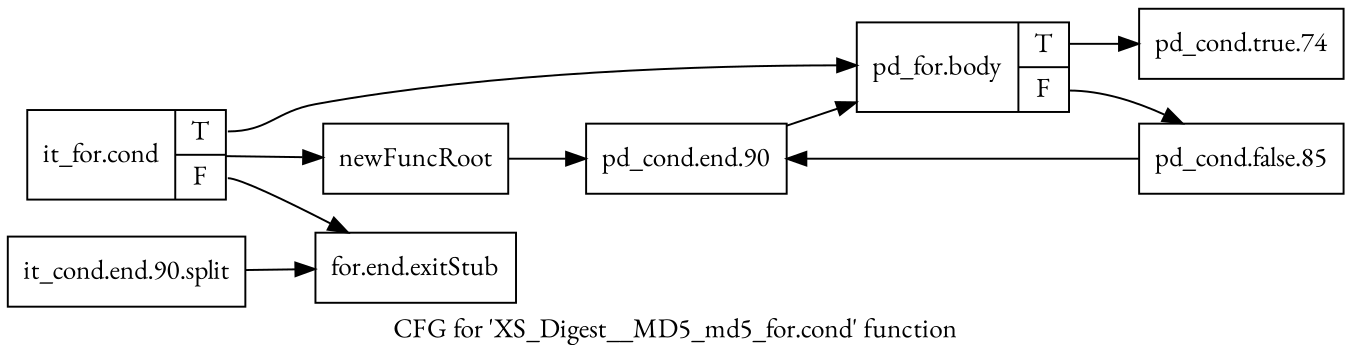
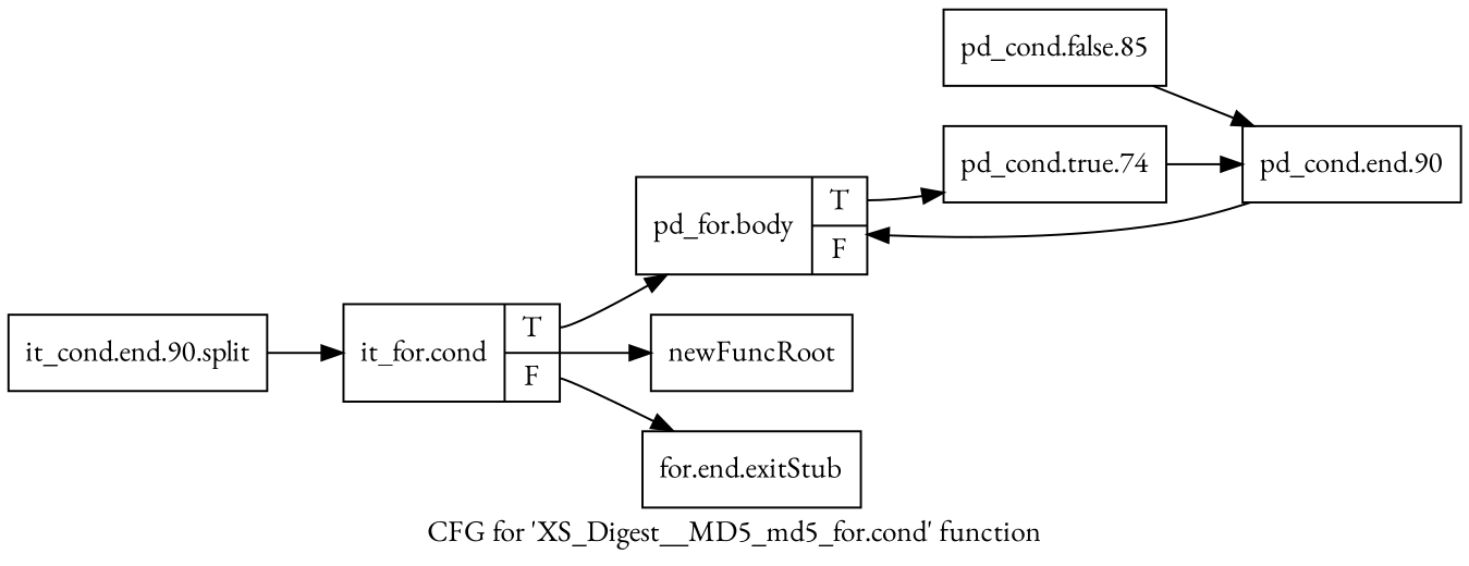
  digraph {
    fontname="EB Garamond"
    label="CFG for 'XS_Digest__MD5_md5_for.cond' function"
    rankdir=LR
    node [fontname="EB Garamond" shape=record]
    edge [fontname="EB Garamond"]
    n1 [label="{newFuncRoot}"]
    n2 [label="{it_for.cond|{<s0>T|<s1>F}}"]
    n3 [label="{for.end.exitStub}"]
    n4 [label="{pd_for.body|{<s0>T|<s1>F}}"]
    n5 [label="{pd_cond.true.74}"]
    n6 [label="{pd_cond.false.85}"]
    n7 [label="{pd_cond.end.90}"]
    n8 [label="{it_cond.end.90.split}"]
    n2 -> n1
    n2 -> n3 [tailport=s1]
    n2 -> n4 [tailport=s0]
    n4 -> n5 [tailport=s0]
-   n4 -> n6 [tailport=s1]
-   n1 -> n7
+   n5 -> n7
    n6 -> n7
    n7 -> n4
-   n8 -> n3
+   n8 -> n2
  }
